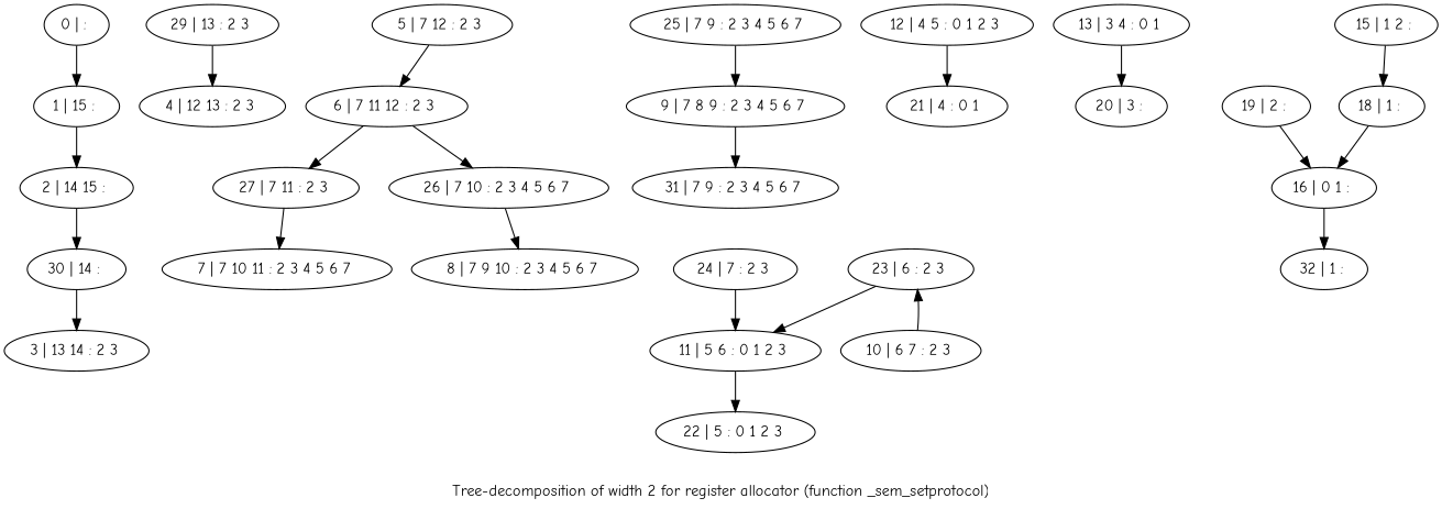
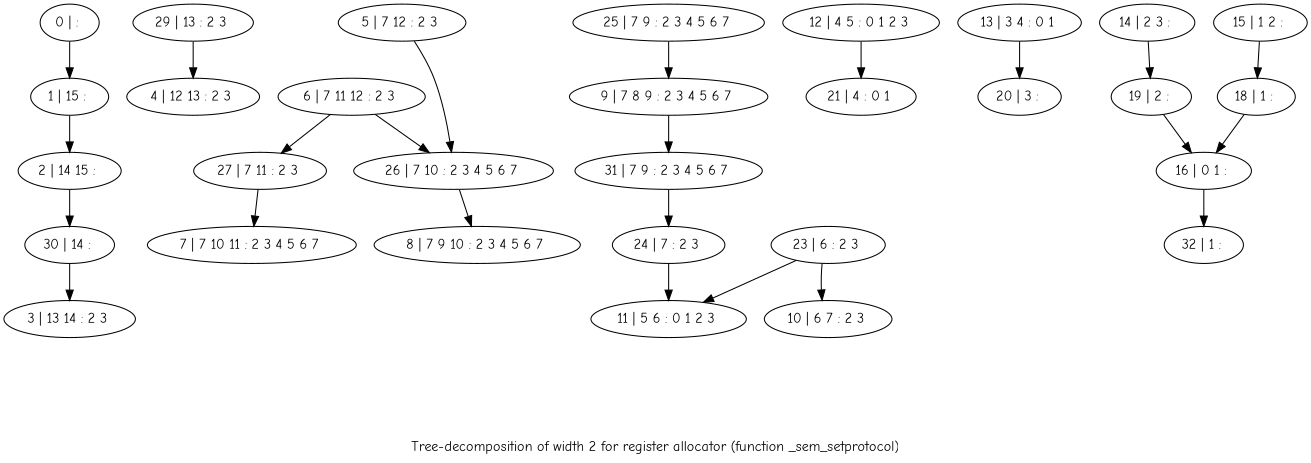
  digraph {
    fontname="Comic Neue"
    label="Tree-decomposition of width 2 for register allocator (function _sem_setprotocol)"
    node [fontname="Comic Neue"]
    edge [fontname="Comic Neue"]
    n1 [label="0 | : "]
    n2 [label="1 | 15 : "]
    n3 [label="2 | 14 15 : "]
    n4 [label="30 | 14 : "]
    n5 [label="3 | 13 14 : 2 3 "]
    n6 [label="29 | 13 : 2 3 "]
    n7 [label="4 | 12 13 : 2 3 "]
    n8 [label="5 | 7 12 : 2 3 "]
    n9 [label="6 | 7 11 12 : 2 3 "]
    n10 [label="27 | 7 11 : 2 3 "]
    n11 [label="26 | 7 10 : 2 3 4 5 6 7 "]
    n12 [label="7 | 7 10 11 : 2 3 4 5 6 7 "]
    n13 [label="8 | 7 9 10 : 2 3 4 5 6 7 "]
    n14 [label="25 | 7 9 : 2 3 4 5 6 7 "]
    n15 [label="9 | 7 8 9 : 2 3 4 5 6 7 "]
    n16 [label="31 | 7 9 : 2 3 4 5 6 7 "]
    n17 [label="24 | 7 : 2 3 "]
    n18 [label="10 | 6 7 : 2 3 "]
    n19 [label="23 | 6 : 2 3 "]
    n20 [label="11 | 5 6 : 0 1 2 3 "]
-   n21 [label="22 | 5 : 0 1 2 3 "]
    n22 [label="12 | 4 5 : 0 1 2 3 "]
    n23 [label="21 | 4 : 0 1 "]
    n24 [label="13 | 3 4 : 0 1 "]
    n25 [label="20 | 3 : "]
+   n26 [label="14 | 2 3 : "]
    n27 [label="19 | 2 : "]
    n28 [label="16 | 0 1 : "]
    n29 [label="15 | 1 2 : "]
    n30 [label="18 | 1 : "]
    n31 [label="32 | 1 : "]
    n1 -> n2
    n2 -> n3
    n3 -> n4
    n4 -> n5
    n6 -> n7
-   n8 -> n9
+   n8 -> n11
    n9 -> n10
    n9 -> n11
    n10 -> n12
    n11 -> n13
    n14 -> n15
    n15 -> n16
+   n16 -> n17
    n17 -> n20
-   n18 -> n19
+   n19 -> n18
    n19 -> n20
-   n20 -> n21
    n22 -> n23
    n24 -> n25
+   n26 -> n27
    n27 -> n28
    n28 -> n31
    n29 -> n30
    n30 -> n28
  }
